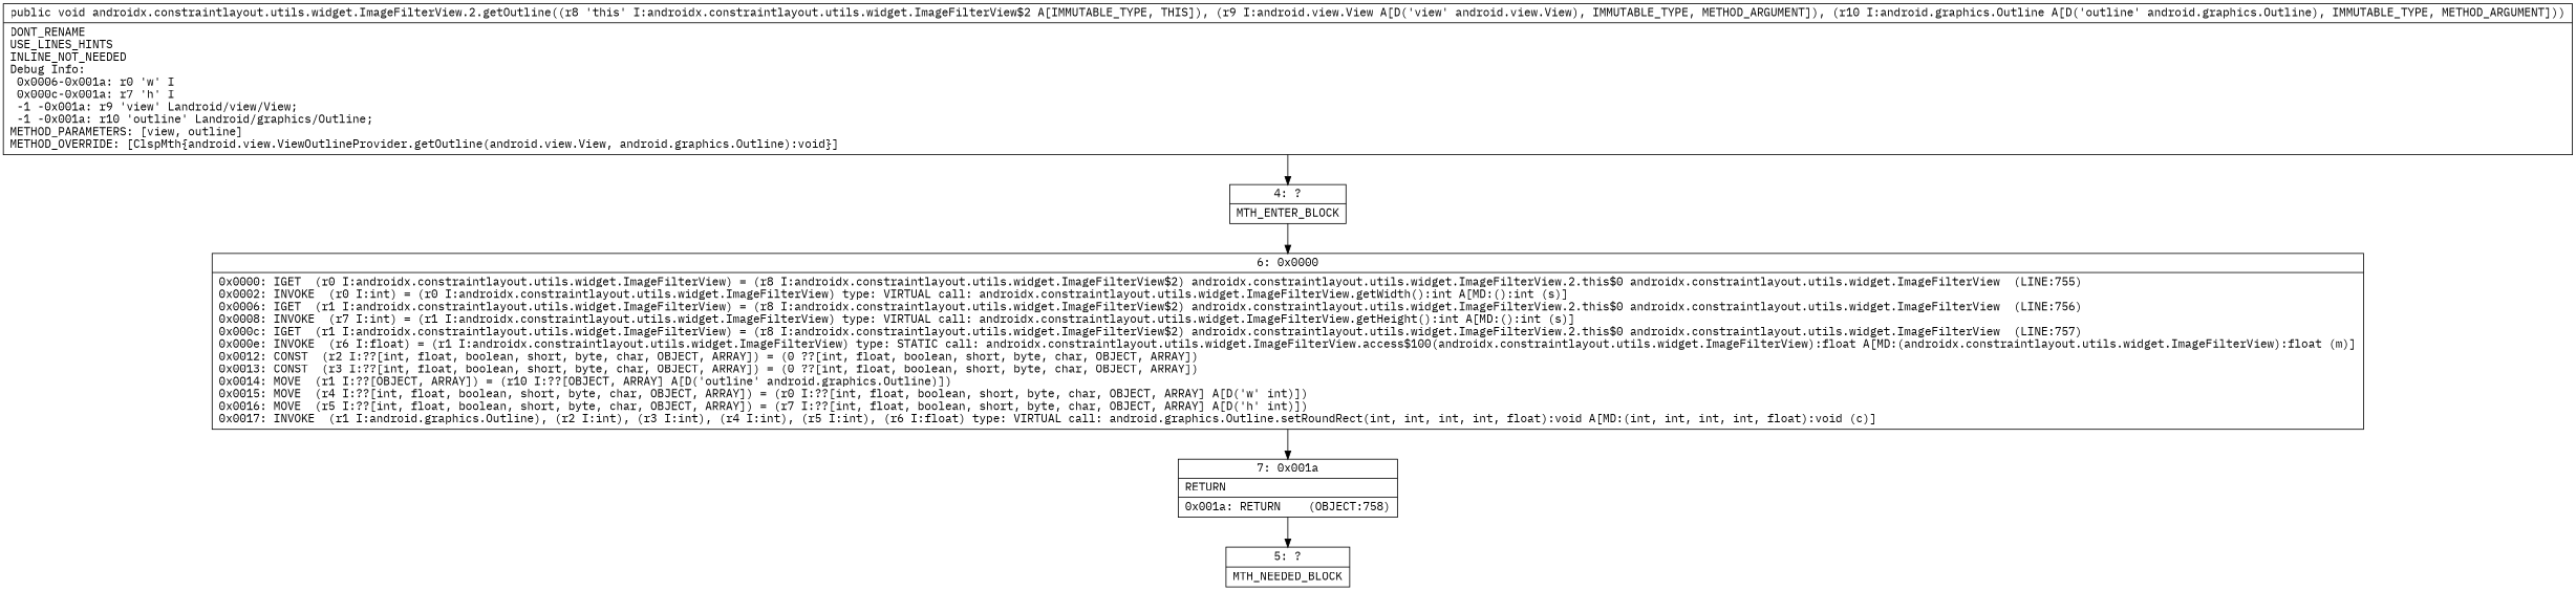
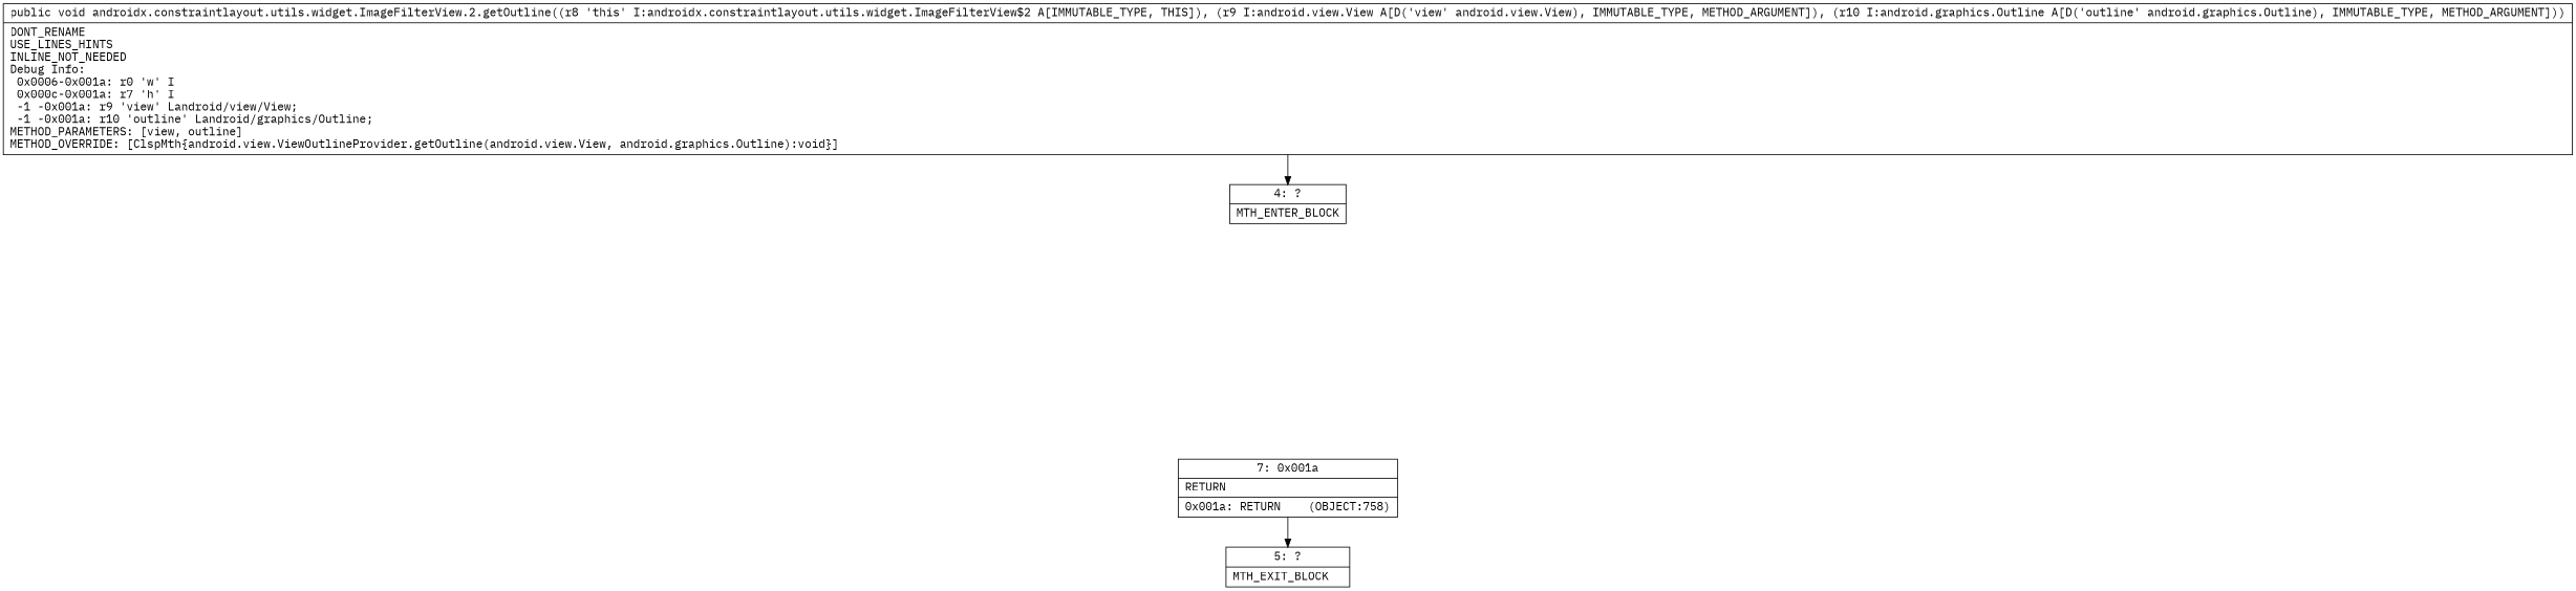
  digraph {
    fontname="IBM Plex Mono"
    node [fontname="IBM Plex Mono" shape=record]
    edge [fontname="IBM Plex Mono"]
    n1 [label="{4\:\ ?|MTH_ENTER_BLOCK\l}"]
-   n2 [label="{6\:\ 0x0000|0x0000: IGET  (r0 I:androidx.constraintlayout.utils.widget.ImageFilterView) = (r8 I:androidx.constraintlayout.utils.widget.ImageFilterView$2) androidx.constraintlayout.utils.widget.ImageFilterView.2.this$0 androidx.constraintlayout.utils.widget.ImageFilterView  (LINE:755)\l0x0002: INVOKE  (r0 I:int) = (r0 I:androidx.constraintlayout.utils.widget.ImageFilterView) type: VIRTUAL call: androidx.constraintlayout.utils.widget.ImageFilterView.getWidth():int A[MD:():int (s)]\l0x0006: IGET  (r1 I:androidx.constraintlayout.utils.widget.ImageFilterView) = (r8 I:androidx.constraintlayout.utils.widget.ImageFilterView$2) androidx.constraintlayout.utils.widget.ImageFilterView.2.this$0 androidx.constraintlayout.utils.widget.ImageFilterView  (LINE:756)\l0x0008: INVOKE  (r7 I:int) = (r1 I:androidx.constraintlayout.utils.widget.ImageFilterView) type: VIRTUAL call: androidx.constraintlayout.utils.widget.ImageFilterView.getHeight():int A[MD:():int (s)]\l0x000c: IGET  (r1 I:androidx.constraintlayout.utils.widget.ImageFilterView) = (r8 I:androidx.constraintlayout.utils.widget.ImageFilterView$2) androidx.constraintlayout.utils.widget.ImageFilterView.2.this$0 androidx.constraintlayout.utils.widget.ImageFilterView  (LINE:757)\l0x000e: INVOKE  (r6 I:float) = (r1 I:androidx.constraintlayout.utils.widget.ImageFilterView) type: STATIC call: androidx.constraintlayout.utils.widget.ImageFilterView.access$100(androidx.constraintlayout.utils.widget.ImageFilterView):float A[MD:(androidx.constraintlayout.utils.widget.ImageFilterView):float (m)]\l0x0012: CONST  (r2 I:??[int, float, boolean, short, byte, char, OBJECT, ARRAY]) = (0 ??[int, float, boolean, short, byte, char, OBJECT, ARRAY]) \l0x0013: CONST  (r3 I:??[int, float, boolean, short, byte, char, OBJECT, ARRAY]) = (0 ??[int, float, boolean, short, byte, char, OBJECT, ARRAY]) \l0x0014: MOVE  (r1 I:??[OBJECT, ARRAY]) = (r10 I:??[OBJECT, ARRAY] A[D('outline' android.graphics.Outline)]) \l0x0015: MOVE  (r4 I:??[int, float, boolean, short, byte, char, OBJECT, ARRAY]) = (r0 I:??[int, float, boolean, short, byte, char, OBJECT, ARRAY] A[D('w' int)]) \l0x0016: MOVE  (r5 I:??[int, float, boolean, short, byte, char, OBJECT, ARRAY]) = (r7 I:??[int, float, boolean, short, byte, char, OBJECT, ARRAY] A[D('h' int)]) \l0x0017: INVOKE  (r1 I:android.graphics.Outline), (r2 I:int), (r3 I:int), (r4 I:int), (r5 I:int), (r6 I:float) type: VIRTUAL call: android.graphics.Outline.setRoundRect(int, int, int, int, float):void A[MD:(int, int, int, int, float):void (c)]\l}"]
    n3 [label="{7\:\ 0x001a|RETURN\l|0x001a: RETURN    (OBJECT:758)\l}"]
-   n4 [label="{5\:\ ?|MTH_NEEDED_BLOCK\l}"]
+   n4 [label="{5\:\ ?|MTH_EXIT_BLOCK\l}"]
    n5 [label="{public void androidx.constraintlayout.utils.widget.ImageFilterView.2.getOutline((r8 'this' I:androidx.constraintlayout.utils.widget.ImageFilterView$2 A[IMMUTABLE_TYPE, THIS]), (r9 I:android.view.View A[D('view' android.view.View), IMMUTABLE_TYPE, METHOD_ARGUMENT]), (r10 I:android.graphics.Outline A[D('outline' android.graphics.Outline), IMMUTABLE_TYPE, METHOD_ARGUMENT]))  | DONT_RENAME\lUSE_LINES_HINTS\lINLINE_NOT_NEEDED\lDebug Info:\l  0x0006\-0x001a: r0 'w' I\l  0x000c\-0x001a: r7 'h' I\l  \-1 \-0x001a: r9 'view' Landroid\/view\/View;\l  \-1 \-0x001a: r10 'outline' Landroid\/graphics\/Outline;\lMETHOD_PARAMETERS: [view, outline]\lMETHOD_OVERRIDE: [ClspMth\{android.view.ViewOutlineProvider.getOutline(android.view.View, android.graphics.Outline):void\}]\l}"]
-   n1 -> n2
-   n2 -> n3
    n3 -> n4
    n5 -> n1
  }
